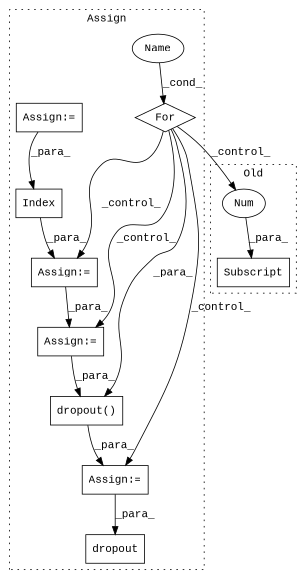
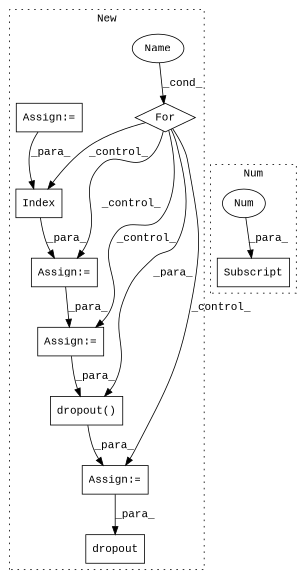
  digraph {
    fontname="Liberation Mono"
    node [a=68 fontname="Liberation Mono" l=3 shape=box]
    edge [fontname="Liberation Mono"]
    n1 [a=63 l="10,0" label=Subscript s="8403,0"]
    n2 [a=76 l=2 label=Num s=8410 shape=ellipse]
    n3 [a=46 l="14,1" label=Index s="8938,8953"]
    n4 [label="Assign:=" s=8968]
    n5 [a=87 l=1 label=Name s=8729 shape=ellipse]
    n6 [a=107 l="4,14" label=For s="8725,8754" shape=diamond]
    n7 [label="Assign:=" s=8935]
    n8 [a=75 l="13,1" label="dropout()" s="9006,9020"]
    n9 [label="Assign:=" s=8671]
    n10 [label="Assign:=" s=9003]
    n11 [a=93 l=7 label=dropout s=9122]
    subgraph cluster_1 {
-     label=Old
+     label=Num
      style=dotted
      n1
      n2
    }
    subgraph cluster_2 {
-     label=Assign
+     label=New
      style=dotted
      n3
      n4
      n5
      n6
      n7
      n8
      n9
      n10
      n11
    }
    n2 -> n1 [label=_para_]
    n3 -> n7 [label=_para_]
    n4 -> n8 [label=_para_]
    n5 -> n6 [label=_cond_]
-   n6 -> n2 [label=_control_]
+   n6 -> n3 [label=_control_]
    n6 -> n4 [label=_control_]
    n6 -> n7 [label=_control_]
    n6 -> n8 [label=_para_]
    n6 -> n10 [label=_control_]
    n7 -> n4 [label=_para_]
    n8 -> n10 [label=_para_]
    n9 -> n3 [label=_para_]
    n10 -> n11 [label=_para_]
  }
